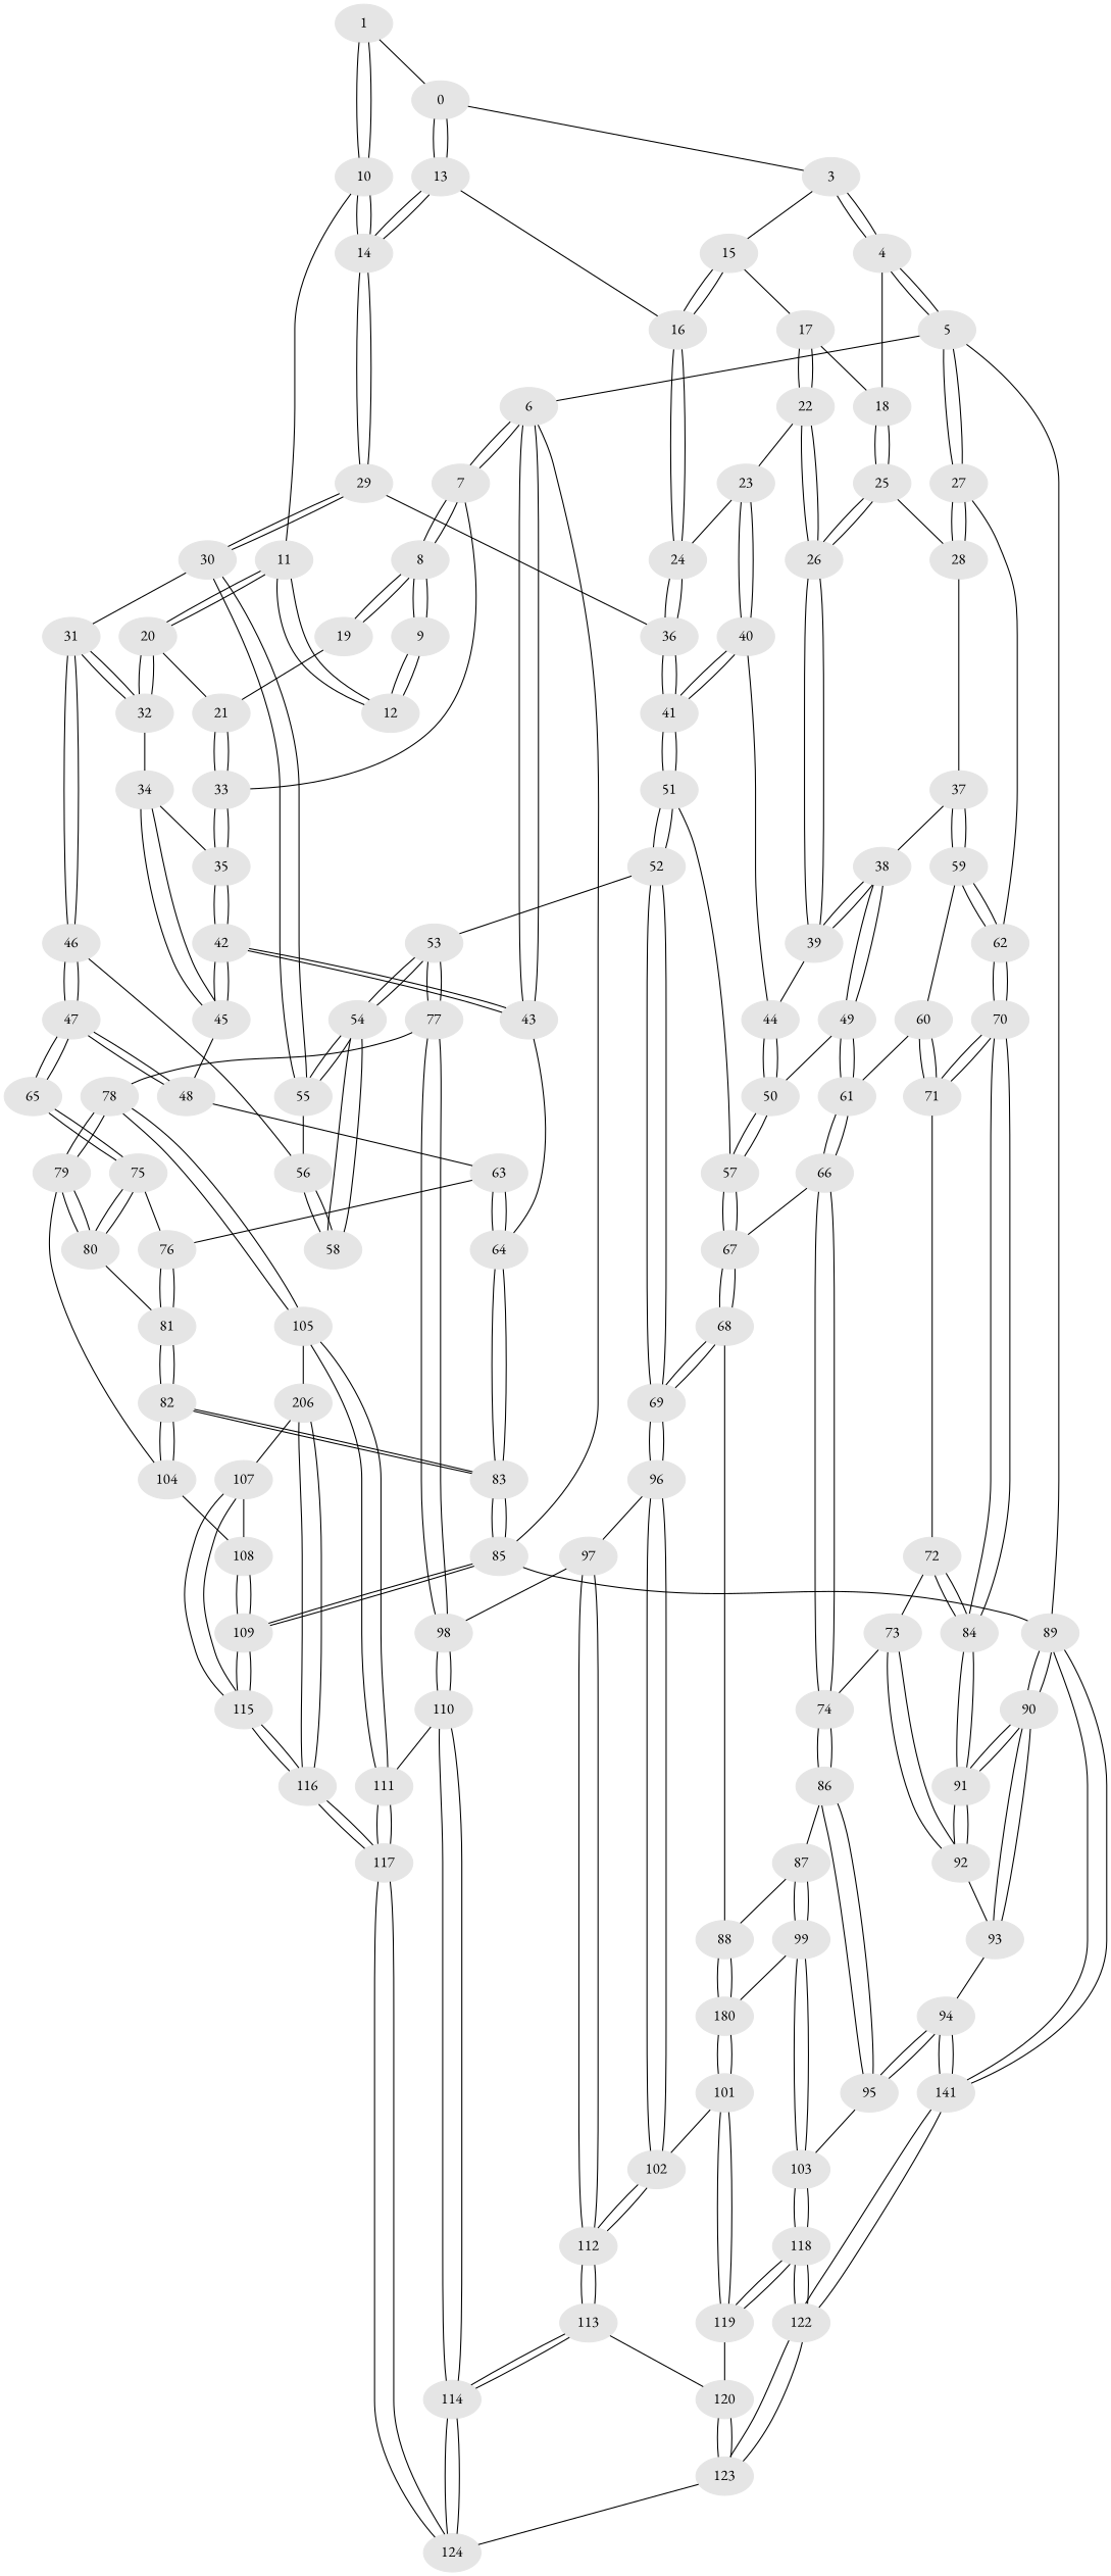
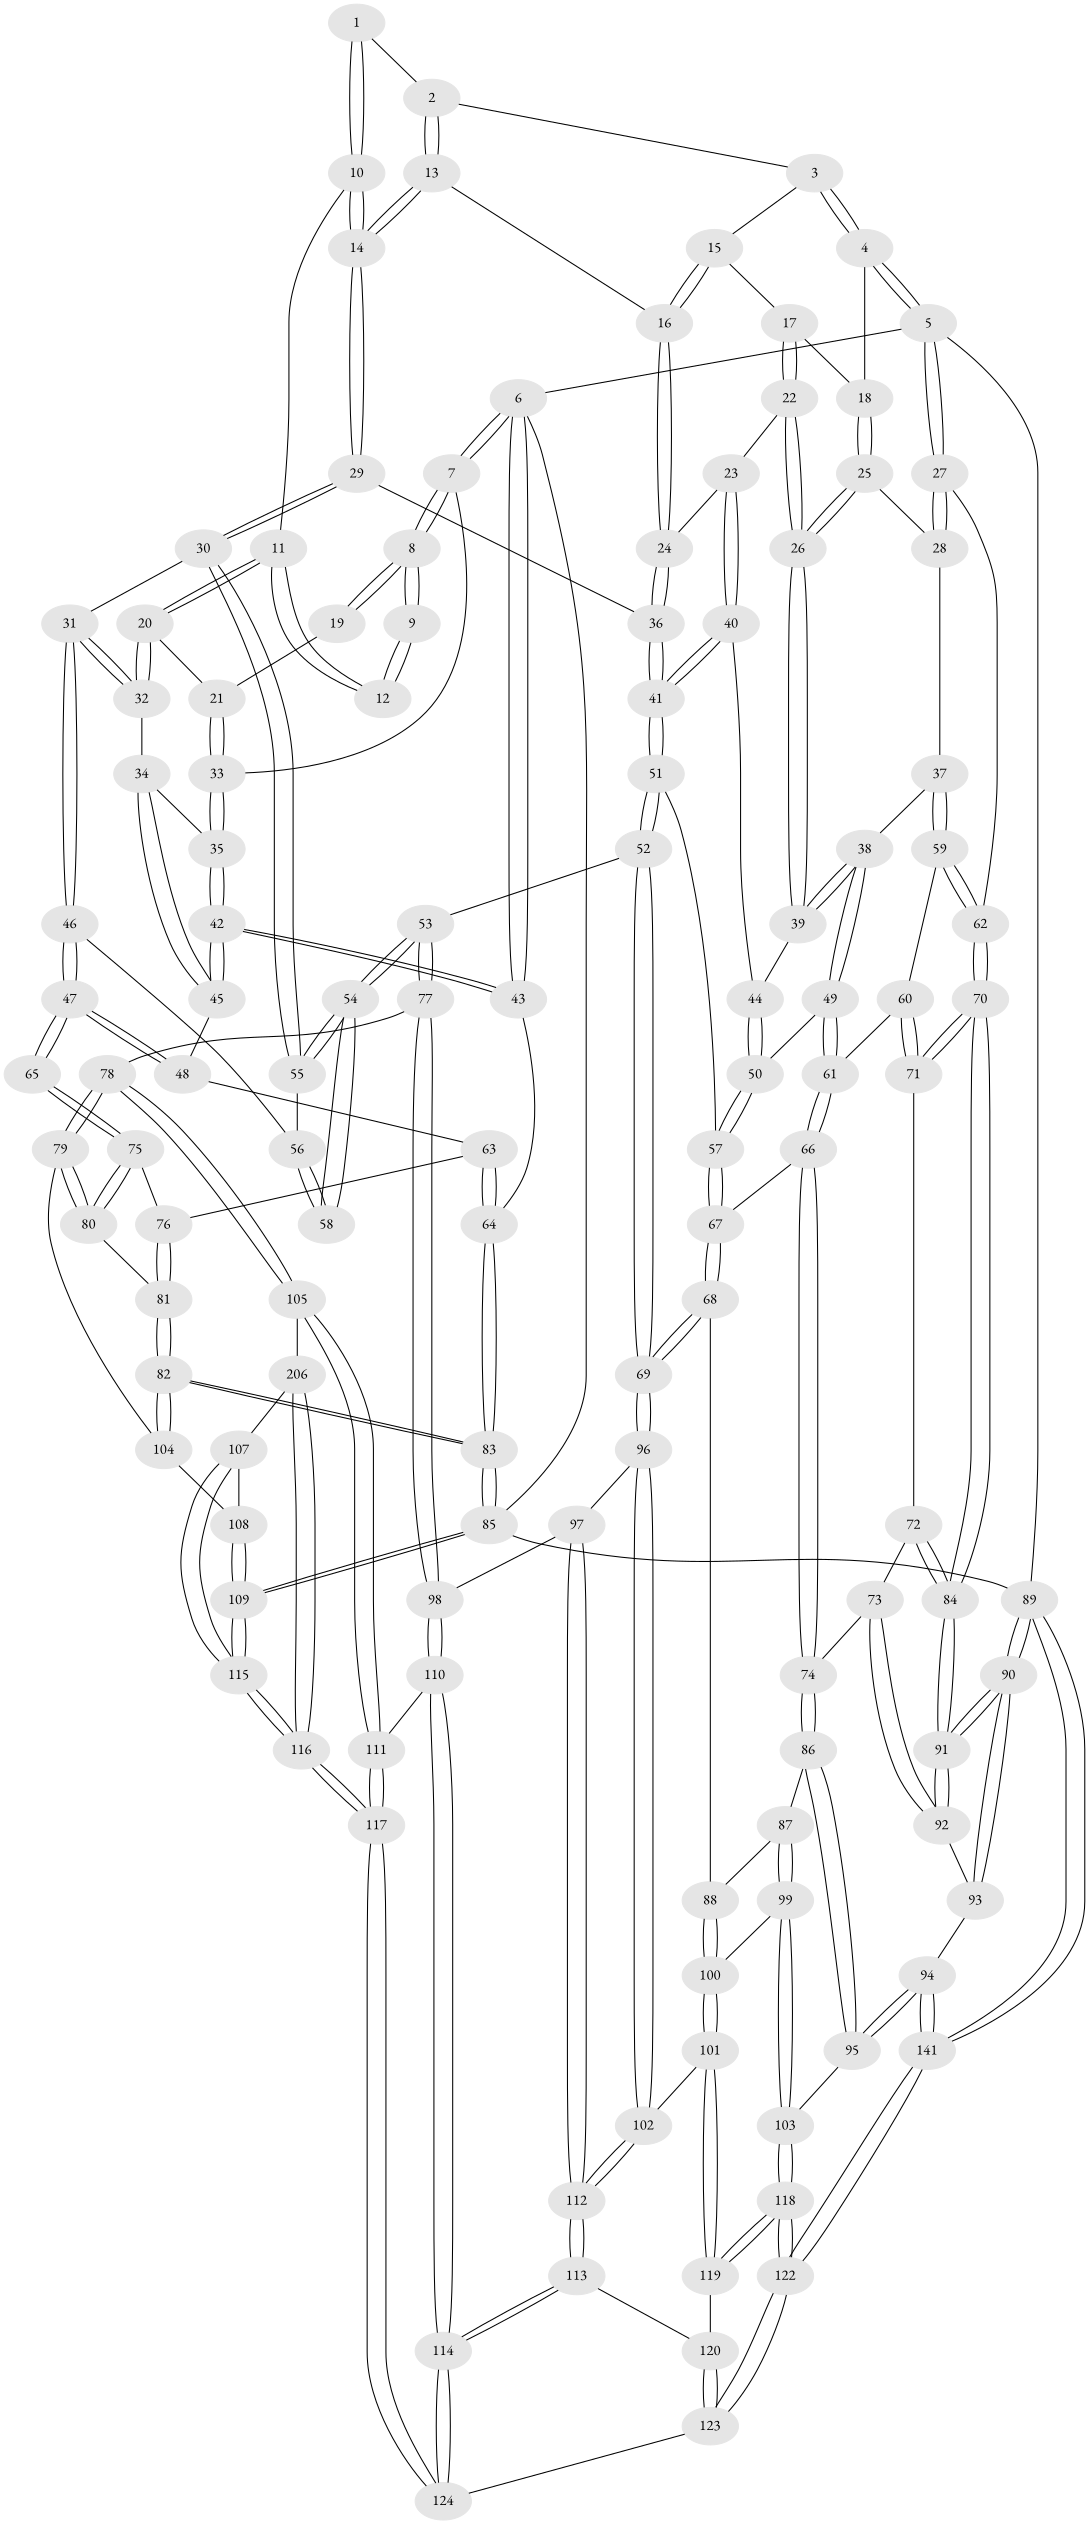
  graph {
    fontname="EB Garamond"
    node [color=gray90 fontname="EB Garamond" style=filled]
    edge [fontname="EB Garamond"]
    1
-   2 [label=0]
+   2
    10
    3
    13
    11
    14
    4
    15
    16
    5
    18
    17
    6
    27
    89
    25
    7
    43
    85
    28
    62
    90
    n24 [label=141]
    8
    33
    64
    109
    9
    19
    35
    12
    21
    20
    29
    32
    24
    36
    30
    22
    23
    26
    34
    40
    39
    41
    44
    37
    70
    38
    59
    31
    55
    46
    56
    47
    45
    42
    48
    51
    49
    60
    50
    61
    57
    52
    83
    63
    65
    58
    75
    76
    66
    67
    53
    69
    54
    77
    96
    78
    98
    68
    71
    72
    74
    84
    81
    80
    86
    88
-   100 [label=180]
+   100
    97
    102
    91
    73
    92
    93
    87
    95
    82
    79
    105
    110
    104
    n105 [label=206]
    111
    108
    115
    99
    103
    101
    122
    94
    118
    112
    113
    114
    119
    120
    107
    116
    117
    124
    123
    1 -- 2
    1 -- 10
    1 -- 10
    2 -- 3
    2 -- 13
    2 -- 13
    10 -- 11
    10 -- 14
    10 -- 14
    3 -- 4
    3 -- 4
    3 -- 15
    13 -- 14
    13 -- 14
    13 -- 16
    11 -- 12
    11 -- 12
    11 -- 20
    11 -- 20
    14 -- 29
    14 -- 29
    4 -- 5
    4 -- 5
    4 -- 18
    15 -- 16
    15 -- 16
    15 -- 17
    16 -- 24
    16 -- 24
    5 -- 6
    5 -- 27
    5 -- 27
    5 -- 89
    18 -- 25
    18 -- 25
    17 -- 18
    17 -- 22
    17 -- 22
    6 -- 7
    6 -- 7
    6 -- 43
    6 -- 43
    6 -- 85
    27 -- 28
    27 -- 28
    27 -- 62
    89 -- 90
    89 -- 90
    89 -- n24
    89 -- n24
    25 -- 28
    25 -- 26
    25 -- 26
    7 -- 8
    7 -- 8
    7 -- 33
    43 -- 64
    85 -- 89
    85 -- 109
    85 -- 109
    28 -- 37
    62 -- 70
    62 -- 70
    90 -- 91
    90 -- 91
    90 -- 93
    90 -- 93
    n24 -- 122
    n24 -- 122
    8 -- 9
    8 -- 9
    8 -- 19
    8 -- 19
    33 -- 35
    33 -- 35
    64 -- 83
    64 -- 83
    109 -- 115
    109 -- 115
    9 -- 12
    9 -- 12
    19 -- 21
    35 -- 42
    35 -- 42
    21 -- 33
    21 -- 33
    20 -- 21
    20 -- 32
    20 -- 32
    29 -- 36
    29 -- 30
    29 -- 30
    32 -- 34
    24 -- 36
    24 -- 36
    36 -- 41
    36 -- 41
    30 -- 31
    30 -- 55
    30 -- 55
    22 -- 23
    22 -- 26
    22 -- 26
    23 -- 24
    23 -- 40
    23 -- 40
    26 -- 39
    26 -- 39
    34 -- 35
    34 -- 45
    34 -- 45
    40 -- 41
    40 -- 41
    40 -- 44
    39 -- 44
    41 -- 51
    41 -- 51
    44 -- 50
    44 -- 50
    37 -- 38
    37 -- 59
    37 -- 59
    70 -- 71
    70 -- 71
    70 -- 84
    70 -- 84
    38 -- 39
    38 -- 39
    38 -- 49
    38 -- 49
    59 -- 62
    59 -- 62
    59 -- 60
    31 -- 32
    31 -- 32
    31 -- 46
    31 -- 46
    55 -- 56
    46 -- 56
    46 -- 47
    46 -- 47
    56 -- 58
    56 -- 58
    47 -- 48
    47 -- 48
    47 -- 65
    47 -- 65
    45 -- 48
    42 -- 43
    42 -- 43
    42 -- 45
    42 -- 45
    48 -- 63
    51 -- 57
    51 -- 52
    51 -- 52
    49 -- 50
    49 -- 61
    49 -- 61
    60 -- 61
    60 -- 71
    60 -- 71
    50 -- 57
    50 -- 57
    61 -- 66
    61 -- 66
    57 -- 67
    57 -- 67
    52 -- 53
    52 -- 69
    52 -- 69
    83 -- 85
    83 -- 85
    63 -- 64
    63 -- 64
    63 -- 76
    65 -- 75
    65 -- 75
    75 -- 76
    75 -- 80
    75 -- 80
    76 -- 81
    76 -- 81
    66 -- 67
    66 -- 74
    66 -- 74
    67 -- 68
    67 -- 68
    53 -- 54
    53 -- 54
    53 -- 77
    53 -- 77
    69 -- 96
    69 -- 96
    54 -- 55
    54 -- 55
    54 -- 58
    54 -- 58
    77 -- 78
    77 -- 98
    77 -- 98
    96 -- 97
    96 -- 102
    96 -- 102
    78 -- 79
    78 -- 79
    78 -- 105
    78 -- 105
    98 -- 110
    98 -- 110
    68 -- 69
    68 -- 69
    68 -- 88
    71 -- 72
    72 -- 84
    72 -- 84
    72 -- 73
    74 -- 86
    74 -- 86
    84 -- 91
    84 -- 91
    81 -- 82
    81 -- 82
    80 -- 81
    86 -- 87
    86 -- 95
    86 -- 95
    88 -- 100
    88 -- 100
    100 -- 101
    100 -- 101
    97 -- 98
    97 -- 112
    97 -- 112
    102 -- 112
    102 -- 112
    91 -- 92
    91 -- 92
    73 -- 74
    73 -- 92
    73 -- 92
    92 -- 93
    93 -- 94
    87 -- 88
    87 -- 99
    87 -- 99
    95 -- 103
    82 -- 83
    82 -- 83
    82 -- 104
    82 -- 104
    79 -- 80
    79 -- 80
    79 -- 104
    105 -- n105
    105 -- 111
    105 -- 111
    110 -- 111
    110 -- 114
    110 -- 114
    104 -- 108
    n105 -- 107
    n105 -- 116
    n105 -- 116
    111 -- 117
    111 -- 117
    108 -- 109
    108 -- 109
    115 -- 116
    115 -- 116
    99 -- 100
    99 -- 103
    99 -- 103
    103 -- 118
    103 -- 118
    101 -- 102
    101 -- 119
    101 -- 119
    122 -- 123
    122 -- 123
    94 -- n24
    94 -- n24
    94 -- 95
    94 -- 95
    118 -- 122
    118 -- 122
    118 -- 119
    118 -- 119
    112 -- 113
    112 -- 113
    113 -- 114
    113 -- 114
    113 -- 120
    114 -- 124
    114 -- 124
    119 -- 120
    120 -- 123
    120 -- 123
    107 -- 108
    107 -- 115
    107 -- 115
    116 -- 117
    116 -- 117
    117 -- 124
    117 -- 124
    123 -- 124
  }
